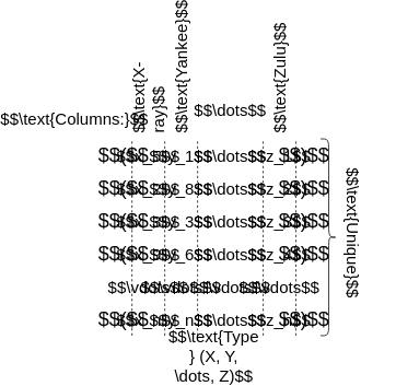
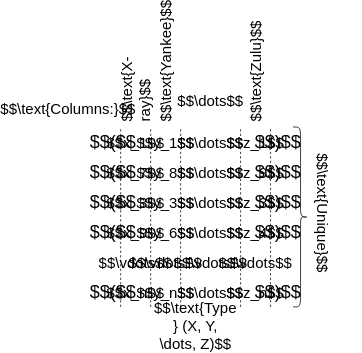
  <mxCell id="0" />
  <mxCell id="1" parent="0" />
  <mxCell id="2" value="" style="endArrow=none;dashed=1;html=1;rounded=0;" parent="1" edge="1"><mxGeometry width="50" height="50" relative="1" as="geometry"><mxPoint x="120" y="315" as="sourcePoint" /><mxPoint x="120" y="75" as="targetPoint" /></mxGeometry></mxCell>
  <mxCell id="3" value="" style="endArrow=none;dashed=1;html=1;rounded=0;" parent="1" edge="1"><mxGeometry width="50" height="50" relative="1" as="geometry"><mxPoint x="160" y="315" as="sourcePoint" /><mxPoint x="160" y="75" as="targetPoint" /></mxGeometry></mxCell>
  <mxCell id="4" value="" style="endArrow=none;dashed=1;html=1;rounded=0;" parent="1" edge="1"><mxGeometry width="50" height="50" relative="1" as="geometry"><mxPoint x="200" y="315" as="sourcePoint" /><mxPoint x="200" y="75" as="targetPoint" /></mxGeometry></mxCell>
  <mxCell id="5" value="" style="endArrow=none;dashed=1;html=1;rounded=0;" parent="1" edge="1"><mxGeometry width="50" height="50" relative="1" as="geometry"><mxPoint x="320" y="315" as="sourcePoint" /><mxPoint x="320" y="75" as="targetPoint" /></mxGeometry></mxCell>
  <mxCell id="6" value="$$($$" style="text;html=1;strokeColor=none;fillColor=none;align=center;verticalAlign=middle;whiteSpace=wrap;rounded=0;fontSize=24;" parent="1" vertex="1"><mxGeometry x="100" y="75" width="20" height="40" as="geometry" /></mxCell>
  <mxCell id="7" value="$$($$" style="text;html=1;strokeColor=none;fillColor=none;align=center;verticalAlign=middle;whiteSpace=wrap;rounded=0;fontSize=24;" parent="1" vertex="1"><mxGeometry x="100" y="115" width="20" height="40" as="geometry" /></mxCell>
  <mxCell id="8" value="$$($$" style="text;html=1;strokeColor=none;fillColor=none;align=center;verticalAlign=middle;whiteSpace=wrap;rounded=0;fontSize=24;" parent="1" vertex="1"><mxGeometry x="100" y="155" width="20" height="40" as="geometry" /></mxCell>
  <mxCell id="9" value="$$($$" style="text;html=1;strokeColor=none;fillColor=none;align=center;verticalAlign=middle;whiteSpace=wrap;rounded=0;fontSize=24;" parent="1" vertex="1"><mxGeometry x="100" y="195" width="20" height="40" as="geometry" /></mxCell>
  <mxCell id="10" value="$$($$" style="text;html=1;strokeColor=none;fillColor=none;align=center;verticalAlign=middle;whiteSpace=wrap;rounded=0;fontSize=24;" parent="1" vertex="1"><mxGeometry x="100" y="275" width="20" height="40" as="geometry" /></mxCell>
  <mxCell id="11" value="$$)$$" style="text;html=1;strokeColor=none;fillColor=none;align=center;verticalAlign=middle;whiteSpace=wrap;rounded=0;fontSize=24;" parent="1" vertex="1"><mxGeometry x="320" y="75" width="20" height="40" as="geometry" /></mxCell>
  <mxCell id="12" value="$$)$$" style="text;html=1;strokeColor=none;fillColor=none;align=center;verticalAlign=middle;whiteSpace=wrap;rounded=0;fontSize=24;" parent="1" vertex="1"><mxGeometry x="320" y="115" width="20" height="40" as="geometry" /></mxCell>
  <mxCell id="13" value="$$)$$" style="text;html=1;strokeColor=none;fillColor=none;align=center;verticalAlign=middle;whiteSpace=wrap;rounded=0;fontSize=24;" parent="1" vertex="1"><mxGeometry x="320" y="155" width="20" height="40" as="geometry" /></mxCell>
  <mxCell id="14" value="$$)$$" style="text;html=1;strokeColor=none;fillColor=none;align=center;verticalAlign=middle;whiteSpace=wrap;rounded=0;fontSize=24;" parent="1" vertex="1"><mxGeometry x="320" y="195" width="20" height="40" as="geometry" /></mxCell>
  <mxCell id="15" value="$$)$$" style="text;html=1;strokeColor=none;fillColor=none;align=center;verticalAlign=middle;whiteSpace=wrap;rounded=0;fontSize=24;" parent="1" vertex="1"><mxGeometry x="320" y="275" width="20" height="40" as="geometry" /></mxCell>
  <mxCell id="16" value="" style="endArrow=none;dashed=1;html=1;rounded=0;" parent="1" edge="1"><mxGeometry width="50" height="50" relative="1" as="geometry"><mxPoint x="280" y="315" as="sourcePoint" /><mxPoint x="280" y="75" as="targetPoint" /></mxGeometry></mxCell>
  <mxCell id="17" value="$$\text{Columns:}$$" style="text;html=1;strokeColor=none;fillColor=none;align=center;verticalAlign=middle;whiteSpace=wrap;rounded=0;fontSize=20;" parent="1" vertex="1"><mxGeometry x="20" y="35" width="60" height="30" as="geometry" /></mxCell>
- <mxCell id="18" value="$$x_5$$" style="text;html=1;strokeColor=none;fillColor=none;align=center;verticalAlign=middle;whiteSpace=wrap;rounded=0;fontSize=20;" parent="1" vertex="1"><mxGeometry x="120" y="75" width="40" height="40" as="geometry" /></mxCell>
+ <mxCell id="18" value="$$x_1$$" style="text;html=1;strokeColor=none;fillColor=none;align=center;verticalAlign=middle;whiteSpace=wrap;rounded=0;fontSize=20;" parent="1" vertex="1"><mxGeometry x="120" y="75" width="40" height="40" as="geometry" /></mxCell>
  <mxCell id="19" value="$$y_1$$" style="text;html=1;strokeColor=none;fillColor=none;align=center;verticalAlign=middle;whiteSpace=wrap;rounded=0;fontSize=20;" parent="1" vertex="1"><mxGeometry x="160" y="75" width="40" height="40" as="geometry" /></mxCell>
  <mxCell id="20" value="$$z_1$$" style="text;html=1;strokeColor=none;fillColor=none;align=center;verticalAlign=middle;whiteSpace=wrap;rounded=0;fontSize=20;" parent="1" vertex="1"><mxGeometry x="280" y="75" width="40" height="40" as="geometry" /></mxCell>
  <mxCell id="21" value="$$\dots$$" style="text;html=1;strokeColor=none;fillColor=none;align=center;verticalAlign=middle;whiteSpace=wrap;rounded=0;fontSize=20;" parent="1" vertex="1"><mxGeometry x="200" y="75" width="80" height="40" as="geometry" /></mxCell>
- <mxCell id="22" value="$$x_2$$" style="text;html=1;strokeColor=none;fillColor=none;align=center;verticalAlign=middle;whiteSpace=wrap;rounded=0;fontSize=20;" parent="1" vertex="1"><mxGeometry x="120" y="115" width="40" height="40" as="geometry" /></mxCell>
+ <mxCell id="22" value="$$x_7$$" style="text;html=1;strokeColor=none;fillColor=none;align=center;verticalAlign=middle;whiteSpace=wrap;rounded=0;fontSize=20;" parent="1" vertex="1"><mxGeometry x="120" y="115" width="40" height="40" as="geometry" /></mxCell>
  <mxCell id="23" value="$$y_8$$" style="text;html=1;strokeColor=none;fillColor=none;align=center;verticalAlign=middle;whiteSpace=wrap;rounded=0;fontSize=20;" parent="1" vertex="1"><mxGeometry x="160" y="115" width="40" height="40" as="geometry" /></mxCell>
- <mxCell id="24" value="$$z_2$$" style="text;html=1;strokeColor=none;fillColor=none;align=center;verticalAlign=middle;whiteSpace=wrap;rounded=0;fontSize=20;" parent="1" vertex="1"><mxGeometry x="280" y="115" width="40" height="40" as="geometry" /></mxCell>
+ <mxCell id="24" value="$$z_9$$" style="text;html=1;strokeColor=none;fillColor=none;align=center;verticalAlign=middle;whiteSpace=wrap;rounded=0;fontSize=20;" parent="1" vertex="1"><mxGeometry x="280" y="115" width="40" height="40" as="geometry" /></mxCell>
  <mxCell id="25" value="$$\dots$$" style="text;html=1;strokeColor=none;fillColor=none;align=center;verticalAlign=middle;whiteSpace=wrap;rounded=0;fontSize=20;" parent="1" vertex="1"><mxGeometry x="200" y="115" width="80" height="40" as="geometry" /></mxCell>
  <mxCell id="26" value="$$x_3$$" style="text;html=1;strokeColor=none;fillColor=none;align=center;verticalAlign=middle;whiteSpace=wrap;rounded=0;fontSize=20;" parent="1" vertex="1"><mxGeometry x="120" y="155" width="40" height="40" as="geometry" /></mxCell>
  <mxCell id="27" value="$$y_3$$" style="text;html=1;strokeColor=none;fillColor=none;align=center;verticalAlign=middle;whiteSpace=wrap;rounded=0;fontSize=20;" parent="1" vertex="1"><mxGeometry x="160" y="155" width="40" height="40" as="geometry" /></mxCell>
  <mxCell id="28" value="$$z_3$$" style="text;html=1;strokeColor=none;fillColor=none;align=center;verticalAlign=middle;whiteSpace=wrap;rounded=0;fontSize=20;" parent="1" vertex="1"><mxGeometry x="280" y="155" width="40" height="40" as="geometry" /></mxCell>
  <mxCell id="29" value="$$\dots$$" style="text;html=1;strokeColor=none;fillColor=none;align=center;verticalAlign=middle;whiteSpace=wrap;rounded=0;fontSize=20;" parent="1" vertex="1"><mxGeometry x="200" y="155" width="80" height="40" as="geometry" /></mxCell>
  <mxCell id="30" value="$$x_9$$" style="text;html=1;strokeColor=none;fillColor=none;align=center;verticalAlign=middle;whiteSpace=wrap;rounded=0;fontSize=20;" parent="1" vertex="1"><mxGeometry x="120" y="195" width="40" height="40" as="geometry" /></mxCell>
  <mxCell id="31" value="$$y_6$$" style="text;html=1;strokeColor=none;fillColor=none;align=center;verticalAlign=middle;whiteSpace=wrap;rounded=0;fontSize=20;" parent="1" vertex="1"><mxGeometry x="160" y="195" width="40" height="40" as="geometry" /></mxCell>
  <mxCell id="32" value="$$z_4$$" style="text;html=1;strokeColor=none;fillColor=none;align=center;verticalAlign=middle;whiteSpace=wrap;rounded=0;fontSize=20;" parent="1" vertex="1"><mxGeometry x="280" y="195" width="40" height="40" as="geometry" /></mxCell>
  <mxCell id="33" value="$$\dots$$" style="text;html=1;strokeColor=none;fillColor=none;align=center;verticalAlign=middle;whiteSpace=wrap;rounded=0;fontSize=20;" parent="1" vertex="1"><mxGeometry x="200" y="195" width="80" height="40" as="geometry" /></mxCell>
  <mxCell id="34" value="$$x_n$$" style="text;html=1;strokeColor=none;fillColor=none;align=center;verticalAlign=middle;whiteSpace=wrap;rounded=0;fontSize=20;" parent="1" vertex="1"><mxGeometry x="120" y="275" width="40" height="40" as="geometry" /></mxCell>
  <mxCell id="35" value="$$y_n$$" style="text;html=1;strokeColor=none;fillColor=none;align=center;verticalAlign=middle;whiteSpace=wrap;rounded=0;fontSize=20;" parent="1" vertex="1"><mxGeometry x="160" y="275" width="40" height="40" as="geometry" /></mxCell>
  <mxCell id="36" value="$$z_n$$" style="text;html=1;strokeColor=none;fillColor=none;align=center;verticalAlign=middle;whiteSpace=wrap;rounded=0;fontSize=20;" parent="1" vertex="1"><mxGeometry x="280" y="275" width="40" height="40" as="geometry" /></mxCell>
  <mxCell id="37" value="$$\dots$$" style="text;html=1;strokeColor=none;fillColor=none;align=center;verticalAlign=middle;whiteSpace=wrap;rounded=0;fontSize=20;" parent="1" vertex="1"><mxGeometry x="200" y="275" width="80" height="40" as="geometry" /></mxCell>
  <mxCell id="38" value="$$\vdots$$" style="text;html=1;strokeColor=none;fillColor=none;align=center;verticalAlign=middle;whiteSpace=wrap;rounded=0;fontSize=20;" parent="1" vertex="1"><mxGeometry x="200" y="235" width="80" height="40" as="geometry" /></mxCell>
  <mxCell id="39" value="$$\vdots$$" style="text;html=1;strokeColor=none;fillColor=none;align=center;verticalAlign=middle;whiteSpace=wrap;rounded=0;fontSize=20;" parent="1" vertex="1"><mxGeometry x="120" y="235" width="40" height="40" as="geometry" /></mxCell>
  <mxCell id="40" value="$$\vdots$$" style="text;html=1;strokeColor=none;fillColor=none;align=center;verticalAlign=middle;whiteSpace=wrap;rounded=0;fontSize=20;" parent="1" vertex="1"><mxGeometry x="160" y="235" width="40" height="40" as="geometry" /></mxCell>
  <mxCell id="41" value="$$\vdots$$" style="text;html=1;strokeColor=none;fillColor=none;align=center;verticalAlign=middle;whiteSpace=wrap;rounded=0;fontSize=20;" parent="1" vertex="1"><mxGeometry x="280" y="235" width="40" height="40" as="geometry" /></mxCell>
  <mxCell id="42" value="$$\text{X-ray}$$" style="text;html=1;strokeColor=none;fillColor=none;align=left;verticalAlign=middle;whiteSpace=wrap;rounded=0;fontSize=20;rotation=-90;" parent="1" vertex="1"><mxGeometry x="110" y="25" width="60" height="30" as="geometry" /></mxCell>
  <mxCell id="43" value="$$\text{Yankee}$$" style="text;html=1;strokeColor=none;fillColor=none;align=left;verticalAlign=middle;whiteSpace=wrap;rounded=0;fontSize=20;rotation=-90;" parent="1" vertex="1"><mxGeometry x="150" y="25" width="60" height="30" as="geometry" /></mxCell>
  <mxCell id="44" value="$$\text{Zulu}$$" style="text;html=1;strokeColor=none;fillColor=none;align=left;verticalAlign=middle;whiteSpace=wrap;rounded=0;fontSize=20;rotation=-90;" parent="1" vertex="1"><mxGeometry x="270" y="25" width="60" height="30" as="geometry" /></mxCell>
  <mxCell id="45" value="$$\dots$$" style="text;html=1;strokeColor=none;fillColor=none;align=center;verticalAlign=middle;whiteSpace=wrap;rounded=0;fontSize=20;" parent="1" vertex="1"><mxGeometry x="200" y="20" width="80" height="40" as="geometry" /></mxCell>
  <mxCell id="46" value="$$\text{Type } (X, Y, \dots, Z)$$" style="text;html=1;strokeColor=none;fillColor=none;align=center;verticalAlign=middle;whiteSpace=wrap;rounded=0;fontSize=20;" parent="1" vertex="1"><mxGeometry x="190" y="325" width="60" height="30" as="geometry" /></mxCell>
  <mxCell id="47" value="" style="shape=curlyBracket;whiteSpace=wrap;html=1;rounded=1;flipH=1;fontSize=20;" parent="1" vertex="1"><mxGeometry x="350" y="75" width="20" height="240" as="geometry" /></mxCell>
  <mxCell id="48" value="$$\text{Unique}$$" style="text;html=1;strokeColor=none;fillColor=none;align=center;verticalAlign=middle;whiteSpace=wrap;rounded=0;fontSize=20;rotation=90;" parent="1" vertex="1"><mxGeometry x="360" y="175" width="60" height="30" as="geometry" /></mxCell>
